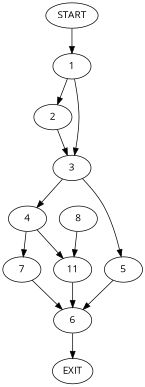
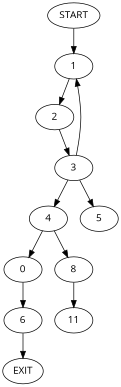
  digraph {
    fontname="Open Sans"
    node [fontname="Open Sans"]
    edge [fontname="Open Sans"]
    n1 [label=START]
    1
    2
    3
    n5 [label=EXIT]
    4
    5
-   7
+   7 [label=0]
    8
    6
    n11 [label=11]
    n1 -> 1
    1 -> 2
-   1 -> 3
+   3 -> 1
    2 -> 3
    3 -> 4
    3 -> 5
    4 -> 7
-   4 -> n11
-   5 -> 6
+   4 -> 8
    7 -> 6
    8 -> n11
    6 -> n5
-   n11 -> 6
  }
